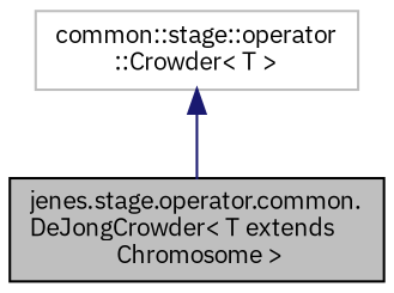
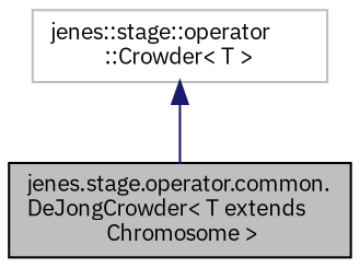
  digraph {
    fontname="IBM Plex Sans"
    node [fontname="IBM Plex Sans" fontsize=10 shape=record style=filled]
    n1 [color=black fillcolor=grey75 fontcolor=black height=0.2 label="jenes.stage.operator.common.\lDeJongCrowder\< T extends\l Chromosome \>" width=0.4]
-   n2 [color=grey75 fillcolor=white height=0.2 label="common::stage::operator\l::Crowder\< T \>" width=0.4]
+   n2 [color=grey75 fillcolor=white height=0.2 label="jenes::stage::operator\l::Crowder\< T \>" width=0.4]
    n2 -> n1 [color=midnightblue dir=back fontname="IBM Plex Sans" fontsize=10 labelfontname=Helvetica labelfontsize=10 style=solid]
  }
